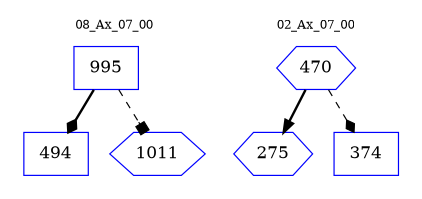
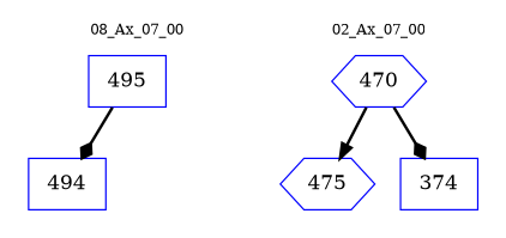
  digraph {
    node [color=blue shape=box]
    edge [arrowhead=diamond color=black style=bold]
-   n1 [label=995]
+   n1 [label=495]
    n2 [label=494]
-   n3 [label=1011 shape=hexagon]
    n4 [label=470 shape=hexagon]
-   n5 [label=275 shape=hexagon]
+   n5 [label=475 shape=hexagon]
    n6 [label=374]
    subgraph cluster_1 {
      color=white
      fontsize=10
      label="08_Ax_07_00"
      n1
      n2
-     n3
    }
    subgraph cluster_2 {
      color=white
      fontsize=10
      label="02_Ax_07_00"
      n4
      n5
      n6
    }
    n1 -> n2
-   n1 -> n3 [arrowhead=box style=dashed]
    n4 -> n5 [arrowhead=normal]
-   n4 -> n6 [style=dashed]
+   n4 -> n6
  }
